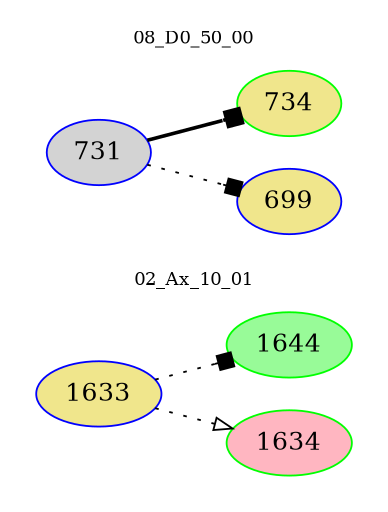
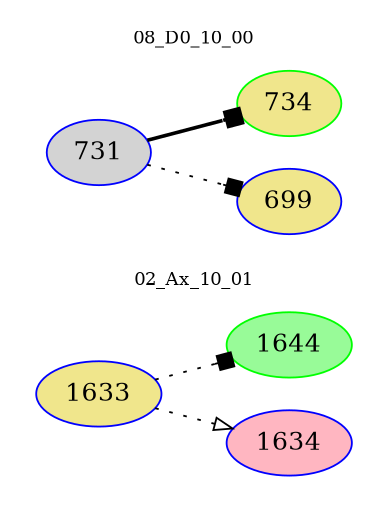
  digraph {
    rankdir=LR
    node [color=blue fillcolor=khaki style=filled]
    edge [arrowhead=box color=black style=dotted]
    n1 [label=1633]
-   n2 [color=green fillcolor=lightpink label=1634]
+   n2 [fillcolor=lightpink label=1634]
    n3 [color=green fillcolor=palegreen label=1644]
    n4 [fillcolor=lightgrey label=731]
    n5 [label=699]
    n6 [color=green label=734]
    subgraph cluster_1 {
      color=white
      fontsize=10
      label="02_Ax_10_01"
      n1
      n2
      n3
    }
    subgraph cluster_2 {
      color=white
      fontsize=10
-     label="08_D0_50_00"
+     label="08_D0_10_00"
      n4
      n5
      n6
    }
    n1 -> n2 [arrowhead=onormal]
    n1 -> n3
    n4 -> n5
    n4 -> n6 [style=bold]
  }
